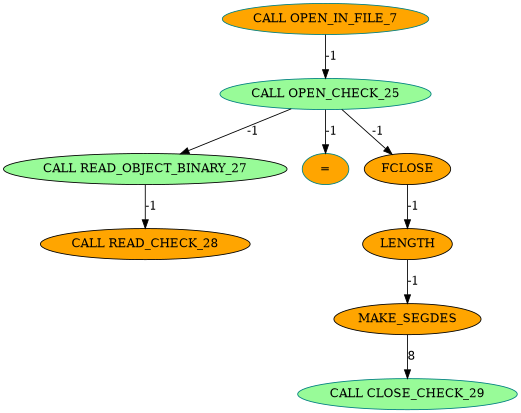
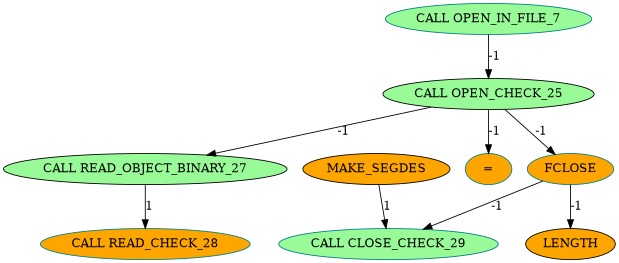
  digraph {
    node [color=teal cost=0 fillcolor=orange style=filled]
    edge [cost=-1]
    n1 [color=black fillcolor=palegreen label="CALL READ_OBJECT_BINARY_27"]
-   n2 [color=black label="CALL READ_CHECK_28"]
+   n2 [label="CALL READ_CHECK_28"]
    n3 [color=black cost=129 label=MAKE_SEGDES]
    n4 [fillcolor=palegreen label="CALL CLOSE_CHECK_29"]
    n5 [color=black label=LENGTH]
-   n6 [label="CALL OPEN_IN_FILE_7"]
-   n7 [fillcolor=palegreen label="CALL OPEN_CHECK_25"]
+   n6 [fillcolor=palegreen label="CALL OPEN_IN_FILE_7"]
+   n7 [color=black fillcolor=palegreen label="CALL OPEN_CHECK_25"]
    n8 [cost=1075 label="="]
-   n9 [color=black label=FCLOSE]
-   n1 -> n2 [label=-1]
-   n3 -> n4 [cost=1 label=8]
-   n5 -> n3 [label=-1]
+   n9 [label=FCLOSE]
+   n1 -> n2 [label=1]
+   n3 -> n4 [cost=1 label=1]
    n6 -> n7 [label=-1]
    n7 -> n1 [label=-1]
    n7 -> n8 [label=-1]
    n7 -> n9 [label=-1]
+   n9 -> n4 [label=-1]
    n9 -> n5 [label=-1]
  }
